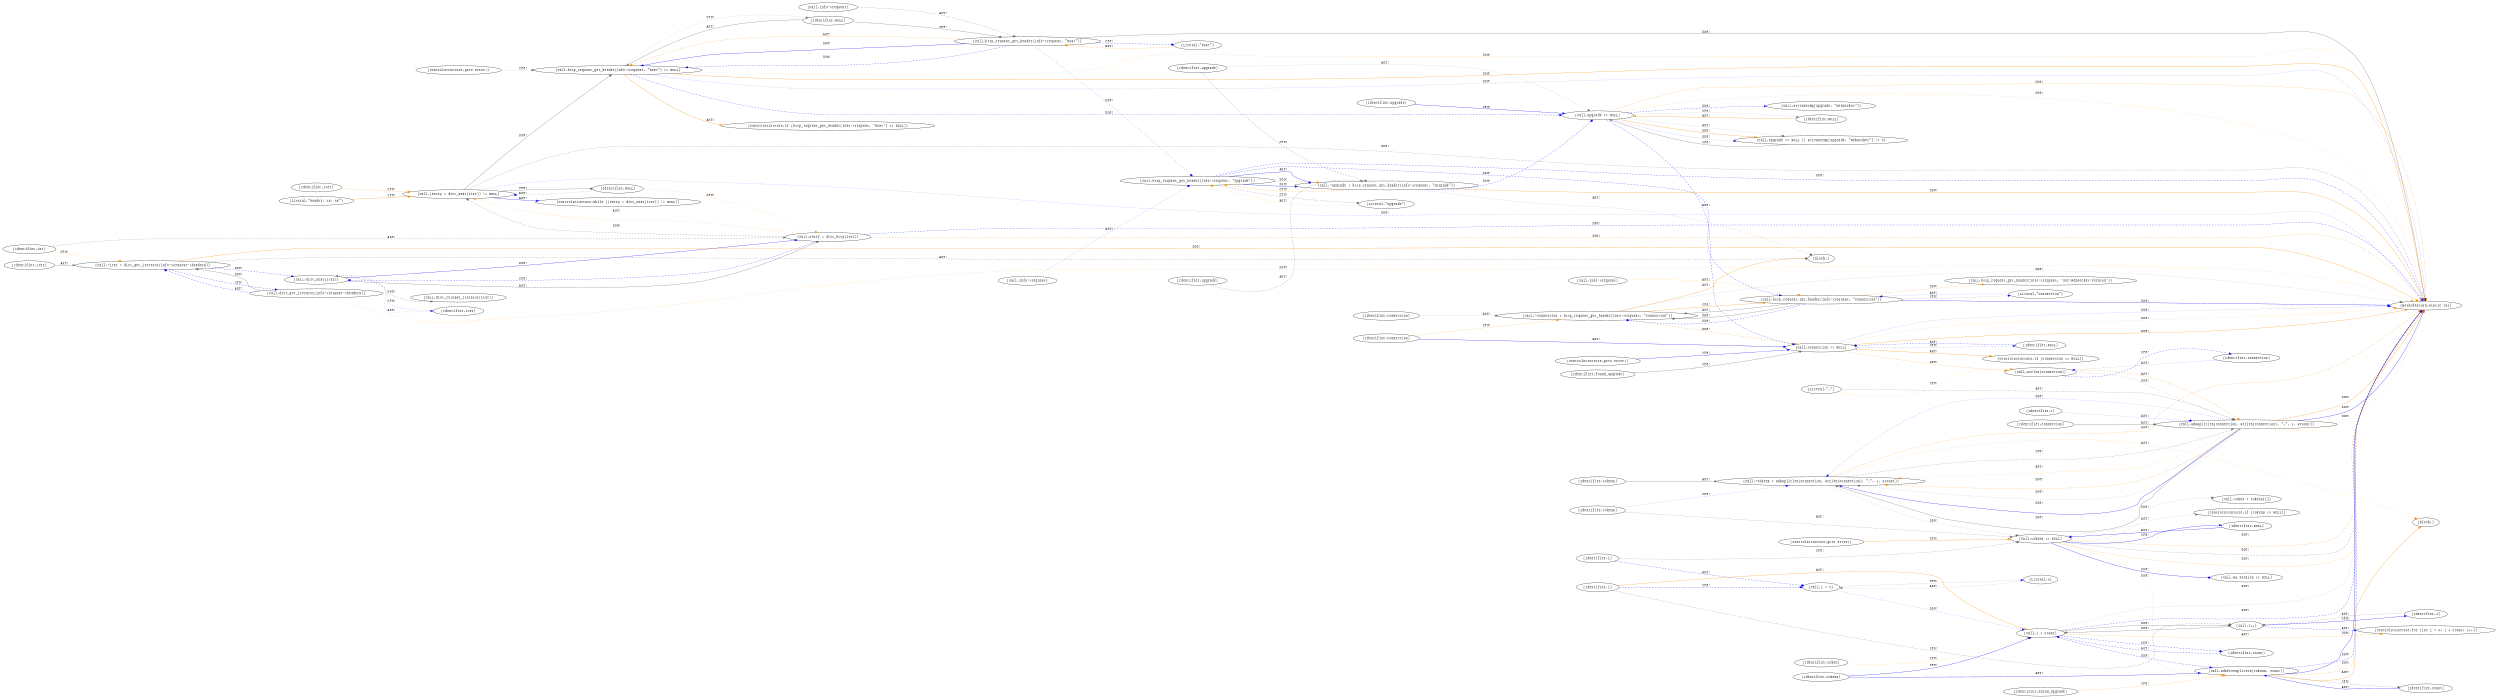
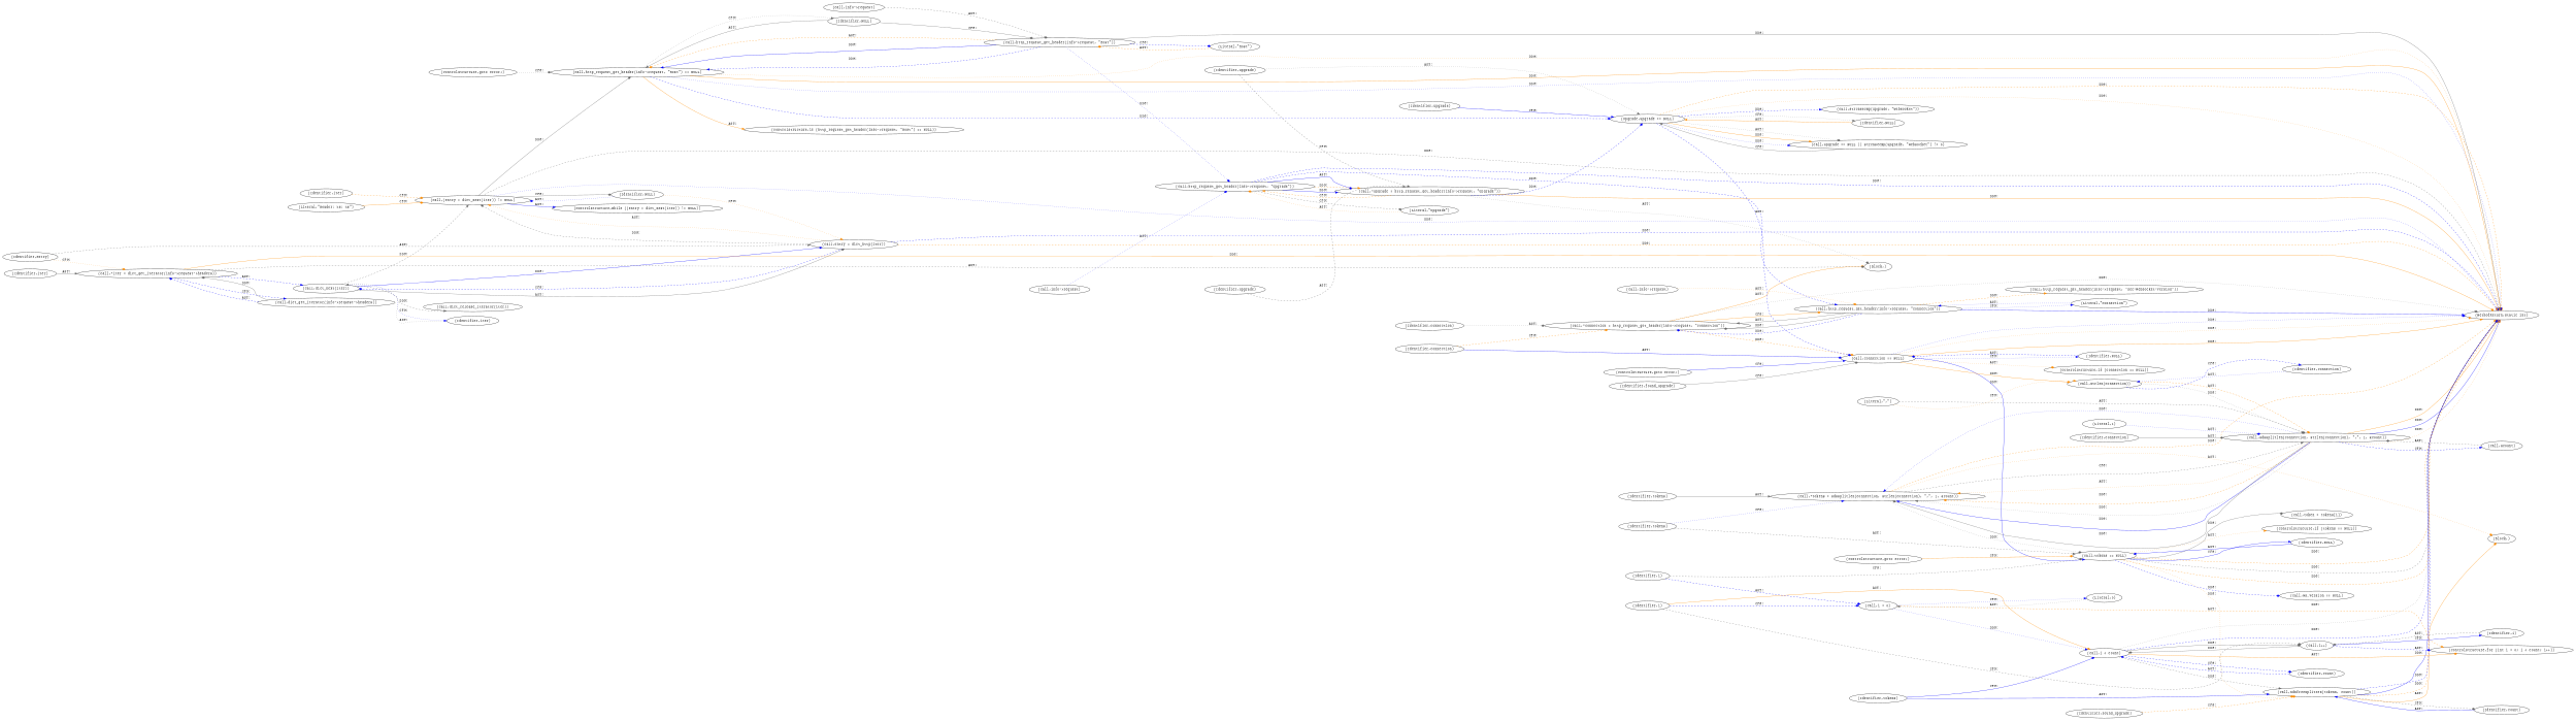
  digraph {
    fontname="Courier Prime"
    rankdir=LR
    node [fontname="Courier Prime"]
    edge [arrowhead=diamond color=blue fontname="Courier Prime" style=dashed]
    n1 [label="(Call,sdsfreesplitres(tokens, count))"]
    n2 [label="(MethodReturn,static int)"]
    n3 [label="(Identifier,count)"]
    n4 [label="(Block,)"]
    n5 [label="(Call,tokens == NULL)"]
    n6 [label="(Call,ws_version == NULL)"]
    n7 [label="(Identifier,NULL)"]
    n8 [label="(Call,token = tokens[i])"]
    n9 [label="(ControlStructure,if (tokens == NULL))"]
    n10 [label="(Call,*tokens = sdssplitlen(connection, strlen(connection), \",\", 1, &count))"]
    n11 [label="(Call,sdssplitlen(connection, strlen(connection), \",\", 1, &count))"]
+   n12 [label="(Call,&count)"]
    n13 [label="(Call,strlen(connection))"]
    n14 [label="(Identifier,connection)"]
    n15 [label="(Call,connection == NULL)"]
    n16 [label="(ControlStructure,if (connection == NULL))"]
    n17 [label="(Identifier,NULL)"]
    n18 [label="(Call,*connection = http_request_get_header(info->request, \"Connection\"))"]
    n19 [label="(Call,http_request_get_header(info->request, \"Connection\"))"]
    n20 [label="(Block,)"]
    n21 [label="(Literal,\"Connection\")"]
    n22 [label="(Call,http_request_get_header(info->request, \"Sec-WebSocket-Version\"))"]
    n23 [label="(Call,http_request_get_header(info->request, \"Upgrade\"))"]
    n24 [label="(Call,*upgrade = http_request_get_header(info->request, \"Upgrade\"))"]
    n25 [label="(Literal,\"Upgrade\")"]
-   n26 [label="(Call,upgrade == NULL)"]
+   n26 [label="(Upgrade,upgrade == NULL)"]
    n27 [label="(Call,http_request_get_header(info->request, \"Host\"))"]
    n28 [label="(Call,http_request_get_header(info->request, \"Host\") == NULL)"]
    n29 [label="(Literal,\"Host\")"]
    n30 [label="(ControlStructure,if (http_request_get_header(info->request, \"Host\") == NULL))"]
    n31 [label="(Identifier,NULL)"]
    n32 [label="(Call,strcasecmp(upgrade, \"websocket\"))"]
    n33 [label="(Identifier,NULL)"]
    n34 [label="(Call,upgrade == NULL || strcasecmp(upgrade, \"websocket\") != 0)"]
    n35 [label="(Call,(entry = dict_next(iter)) != NULL)"]
    n36 [label="(Identifier,NULL)"]
    n37 [label="(ControlStructure,while ((entry = dict_next(iter)) != NULL))"]
    n38 [label="(Call,entry = dict_http(iter))"]
    n39 [label="(Call,dict_next(iter))"]
    n40 [label="(Call,dict_release_iterator(iter))"]
    n41 [label="(Identifier,iter)"]
    n42 [label="(Call,*iter = dict_get_iterator(info->request->headers))"]
    n43 [label="(Call,dict_get_iterator(info->request->headers))"]
    n44 [label="(Call,i < count)"]
    n45 [label="(Call,i++)"]
    n46 [label="(ControlStructure,for (int i = 0; i < count; i++))"]
    n47 [label="(Identifier,count)"]
    n48 [label="(Identifier,i)"]
    n49 [label="(Call,i = 0)"]
    n50 [label="(Literal,0)"]
    n51 [label="(ControlStructure,goto error;)"]
-   n52 [label="(Identifier,token)"]
    n53 [label="(Literal,\",\")"]
    n54 [label="(ControlStructure,goto error;)"]
-   n55 [label="(Identifier,1)"]
+   n55 [label="(Literal,1)"]
    n56 [label="(Identifier,i)"]
    n57 [label="(Identifier,upgrade)"]
    n58 [label="(Identifier,upgrade)"]
    n59 [label="(Identifier,tokens)"]
    n60 [label="(Call,info->request)"]
    n61 [label="(Identifier,iter)"]
    n62 [label="(Call,info->request)"]
    n63 [label="(Identifier,upgrade)"]
    n64 [label="(ControlStructure,goto error;)"]
    n65 [label="(Identifier,connection)"]
    n66 [label="(Call,info->request)"]
    n67 [label="(Identifier,connection)"]
    n68 [label="(Literal,\"Header: %s: %s\")"]
    n69 [label="(Identifier,connection)"]
    n70 [label="(Identifier,found_upgrade)"]
    n71 [label="(Identifier,i)"]
    n72 [label="(Identifier,found_upgrade)"]
    n73 [label="(Identifier,iter)"]
    n74 [label="(Identifier,tokens)"]
-   n75 [label="(Identifier,int)"]
+   n75 [label="(Identifier,entry)"]
    n76 [label="(Identifier,tokens)"]
    n1 -> n2 [color=darkorange label="DDG: "]
    n1 -> n2 [label="DDG: " style=solid]
    n1 -> n2 [label="DDG: "]
    n1 -> n3 [color=gray40 label="CFG: "]
    n1 -> n4 [color=darkorange label="AST: " style=solid]
    n3 -> n1 [arrowhead=normal label="AST: " style=solid]
-   n5 -> n1 [arrowhead=normal color=darkorange label="DDG: " style=dotted]
+   n5 -> n1 [color=darkorange label="DDG: " style=dotted]
    n5 -> n2 [color=darkorange label="DDG: "]
    n5 -> n2 [arrowhead=normal color=gray40 label="DDG: "]
    n5 -> n2 [arrowhead=normal color=darkorange label="DDG: "]
-   n5 -> n6 [label="DDG: " style=solid]
+   n5 -> n6 [label="DDG: "]
    n5 -> n7 [arrowhead=normal label="CFG: " style=solid]
-   n5 -> n8 [color=gray40 label="DDG: " style=dotted]
-   n5 -> n9 [arrowhead=normal color=gray40 label="AST: " style=dotted]
+   n5 -> n8 [color=gray40 label="DDG: " style=solid]
+   n5 -> n9 [arrowhead=normal color=darkorange label="AST: " style=dotted]
    n7 -> n5 [label="AST: " style=solid]
    n10 -> n2 [arrowhead=normal color=darkorange label="DDG: "]
    n10 -> n4 [color=darkorange label="AST: " style=dotted]
    n10 -> n5 [color=gray40 label="DDG: " style=dotted]
    n10 -> n11 [arrowhead=normal color=gray40 label="CFG: "]
    n11 -> n2 [arrowhead=normal color=darkorange label="DDG: " style=solid]
    n11 -> n2 [label="DDG: " style=solid]
    n11 -> n2 [arrowhead=normal color=darkorange label="DDG: " style=dotted]
    n11 -> n10 [arrowhead=normal color=darkorange label="AST: " style=dotted]
    n11 -> n10 [color=darkorange label="DDG: "]
    n11 -> n10 [arrowhead=normal color=gray40 label="DDG: " style=dotted]
    n11 -> n10 [arrowhead=normal label="DDG: " style=solid]
    n11 -> n10 [color=gray40 label="DDG: " style=solid]
    n11 -> n10 [arrowhead=normal label="DDG: " style=dotted]
+   n11 -> n12 [arrowhead=normal label="CFG: "]
+   n12 -> n11 [color=gray40 label="AST: "]
    n13 -> n11 [color=darkorange label="AST: "]
    n13 -> n11 [color=gray40 label="DDG: " style=dotted]
    n13 -> n14 [arrowhead=normal label="CFG: "]
    n14 -> n13 [arrowhead=normal label="AST: " style=dotted]
    n15 -> n2 [label="DDG: " style=dotted]
    n15 -> n2 [arrowhead=normal color=darkorange label="DDG: " style=dotted]
    n15 -> n2 [arrowhead=normal color=darkorange label="DDG: " style=solid]
-   n15 -> n13 [color=darkorange label="DDG: "]
-   n15 -> n16 [color=darkorange label="AST: " style=solid]
+   n15 -> n5 [arrowhead=normal label="DDG: " style=solid]
+   n15 -> n13 [color=darkorange label="DDG: " style=solid]
+   n15 -> n16 [color=darkorange label="AST: " style=dotted]
    n15 -> n17 [arrowhead=normal label="CFG: " style=dotted]
    n17 -> n15 [label="AST: "]
    n18 -> n2 [color=gray40 label="DDG: " style=dotted]
    n18 -> n15 [color=darkorange label="DDG: "]
    n18 -> n19 [color=darkorange label="CFG: " style=solid]
    n18 -> n20 [arrowhead=normal color=darkorange label="AST: " style=solid]
    n19 -> n2 [arrowhead=normal label="DDG: " style=solid]
    n19 -> n18 [arrowhead=normal color=gray40 label="AST: " style=solid]
    n19 -> n18 [color=gray40 label="DDG: " style=solid]
    n19 -> n18 [label="DDG: "]
    n19 -> n21 [arrowhead=normal label="CFG: " style=dotted]
    n19 -> n22 [arrowhead=normal color=darkorange label="DDG: "]
    n21 -> n19 [arrowhead=normal label="AST: " style=dotted]
    n23 -> n2 [label="DDG: "]
    n23 -> n19 [arrowhead=normal label="DDG: "]
    n23 -> n24 [label="AST: " style=solid]
    n23 -> n24 [arrowhead=normal color=darkorange label="DDG: "]
    n23 -> n24 [arrowhead=normal label="DDG: " style=solid]
    n23 -> n25 [color=gray40 label="CFG: "]
    n24 -> n2 [arrowhead=normal color=darkorange label="DDG: " style=solid]
    n24 -> n20 [color=gray40 label="AST: " style=dotted]
    n24 -> n23 [arrowhead=normal color=darkorange label="CFG: "]
    n24 -> n26 [label="DDG: "]
    n25 -> n23 [color=darkorange label="AST: " style=dotted]
    n26 -> n2 [color=darkorange label="DDG: "]
    n26 -> n2 [arrowhead=normal color=darkorange label="DDG: " style=dotted]
    n26 -> n15 [label="AST: "]
    n26 -> n32 [arrowhead=normal label="DDG: "]
    n26 -> n33 [arrowhead=normal color=gray40 label="CFG: " style=dotted]
    n26 -> n34 [color=gray40 label="AST: " style=dotted]
    n26 -> n34 [arrowhead=normal color=darkorange label="DDG: " style=solid]
    n26 -> n34 [arrowhead=normal label="DDG: " style=dotted]
    n27 -> n2 [color=gray40 label="DDG: " style=solid]
    n27 -> n23 [label="DDG: " style=dotted]
    n27 -> n28 [color=darkorange label="AST: "]
    n27 -> n28 [arrowhead=normal label="DDG: " style=solid]
    n27 -> n28 [arrowhead=normal label="DDG: "]
    n27 -> n29 [label="CFG: "]
    n28 -> n2 [color=darkorange label="DDG: " style=dotted]
    n28 -> n2 [color=darkorange label="DDG: " style=solid]
    n28 -> n2 [arrowhead=normal label="DDG: " style=dotted]
    n28 -> n26 [label="DDG: "]
    n28 -> n30 [arrowhead=normal color=darkorange label="AST: " style=solid]
    n28 -> n31 [arrowhead=normal color=gray40 label="CFG: " style=dotted]
    n29 -> n27 [color=darkorange label="AST: "]
    n31 -> n27 [color=gray40 label="CFG: " style=solid]
    n31 -> n28 [arrowhead=normal color=gray40 label="AST: " style=solid]
    n33 -> n26 [arrowhead=normal color=darkorange label="AST: " style=solid]
    n34 -> n26 [arrowhead=normal color=gray40 label="CFG: " style=solid]
    n35 -> n2 [arrowhead=normal color=gray40 label="DDG: "]
    n35 -> n2 [label="DDG: " style=dotted]
    n35 -> n28 [color=gray40 label="DDG: " style=solid]
    n35 -> n36 [color=gray40 label="CFG: " style=solid]
    n35 -> n37 [arrowhead=normal label="AST: " style=solid]
    n36 -> n35 [label="AST: " style=dotted]
    n36 -> n38 [arrowhead=normal color=darkorange label="CFG: " style=dotted]
    n38 -> n2 [label="DDG: "]
    n38 -> n2 [arrowhead=normal color=darkorange label="DDG: "]
    n38 -> n35 [arrowhead=normal color=darkorange label="AST: " style=dotted]
    n38 -> n35 [color=gray40 label="DDG: "]
    n38 -> n39 [label="CFG: "]
+   n39 -> n35 [arrowhead=normal color=gray40 label="DDG: "]
    n39 -> n38 [color=gray40 label="AST: " style=solid]
    n39 -> n38 [arrowhead=normal label="DDG: " style=solid]
    n39 -> n40 [arrowhead=normal color=gray40 label="DDG: "]
    n39 -> n41 [arrowhead=normal label="CFG: " style=dotted]
    n41 -> n39 [arrowhead=normal color=gray40 label="AST: " style=dotted]
    n42 -> n2 [color=darkorange label="DDG: " style=solid]
    n42 -> n20 [color=gray40 label="AST: "]
-   n42 -> n39 [arrowhead=normal label="DDG: "]
+   n42 -> n39 [arrowhead=normal label="AST: "]
    n42 -> n43 [arrowhead=normal label="CFG: "]
-   n43 -> n2 [arrowhead=normal color=darkorange label="DDG: " style=dotted]
    n43 -> n42 [label="AST: "]
    n43 -> n42 [color=gray40 label="DDG: " style=solid]
-   n44 -> n1 [arrowhead=normal label="DDG: "]
+   n44 -> n1 [arrowhead=normal color=gray40 label="DDG: "]
    n44 -> n2 [arrowhead=normal color=gray40 label="DDG: " style=dotted]
    n44 -> n2 [arrowhead=normal label="DDG: "]
    n44 -> n45 [color=gray40 label="DDG: " style=solid]
-   n44 -> n46 [color=darkorange label="AST: "]
+   n44 -> n46 [color=darkorange label="AST: " style=solid]
    n44 -> n47 [label="CFG: "]
    n45 -> n44 [color=gray40 label="DDG: " style=solid]
-   n45 -> n46 [arrowhead=normal label="AST: "]
+   n45 -> n46 [label="AST: "]
    n45 -> n48 [arrowhead=normal label="CFG: " style=solid]
    n47 -> n44 [label="AST: "]
    n48 -> n45 [color=gray40 label="AST: "]
    n49 -> n44 [arrowhead=normal label="DDG: " style=dotted]
+   n49 -> n46 [arrowhead=normal color=darkorange label="AST: "]
    n49 -> n50 [arrowhead=normal label="CFG: " style=dotted]
    n50 -> n49 [arrowhead=normal color=gray40 label="AST: " style=dotted]
    n51 -> n5 [color=darkorange label="CFG: " style=solid]
-   n52 -> n44 [color=darkorange label="CFG: " style=dotted]
    n53 -> n11 [color=gray40 label="AST: "]
    n53 -> n13 [arrowhead=normal color=darkorange label="CFG: " style=dotted]
    n54 -> n15 [arrowhead=normal label="CFG: " style=solid]
    n55 -> n11 [label="AST: " style=dotted]
    n56 -> n44 [arrowhead=normal color=darkorange label="AST: " style=solid]
    n56 -> n45 [color=gray40 label="CFG: "]
    n56 -> n49 [label="CFG: "]
    n57 -> n26 [arrowhead=normal label="CFG: " style=solid]
    n58 -> n24 [arrowhead=normal color=gray40 label="AST: "]
    n59 -> n1 [arrowhead=normal label="AST: " style=solid]
    n59 -> n44 [label="CFG: " style=solid]
    n60 -> n23 [label="AST: " style=dotted]
    n61 -> n35 [color=darkorange label="CFG: "]
    n62 -> n19 [color=darkorange label="AST: " style=dotted]
    n63 -> n24 [arrowhead=normal color=gray40 label="CFG: "]
    n63 -> n26 [arrowhead=normal color=gray40 label="AST: " style=dotted]
    n64 -> n28 [color=gray40 label="CFG: " style=dotted]
    n65 -> n11 [color=gray40 label="AST: " style=solid]
    n66 -> n27 [color=gray40 label="AST: "]
    n67 -> n18 [color=gray40 label="AST: " style=dotted]
    n68 -> n35 [color=darkorange label="CFG: " style=solid]
    n69 -> n15 [label="AST: " style=solid]
    n69 -> n18 [color=darkorange label="CFG: "]
    n70 -> n1 [color=darkorange label="CFG: "]
    n71 -> n5 [color=gray40 label="CFG: "]
    n71 -> n49 [label="AST: "]
    n72 -> n15 [color=gray40 label="CFG: " style=solid]
    n73 -> n42 [arrowhead=normal color=gray40 label="AST: " style=solid]
    n74 -> n10 [arrowhead=normal color=gray40 label="AST: " style=solid]
    n75 -> n38 [arrowhead=normal color=gray40 label="AST: "]
    n75 -> n42 [color=darkorange label="CFG: " style=dotted]
    n76 -> n5 [arrowhead=normal color=gray40 label="AST: "]
    n76 -> n10 [arrowhead=normal label="CFG: " style=dotted]
  }
